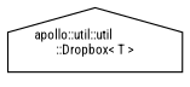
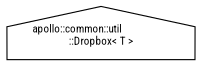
  digraph {
    rankdir=TB
    fontname="Roboto Condensed"
-   n1 [color=black fillcolor=white fontname="Roboto Condensed" fontsize=10 height=0.2 label="apollo::util::util\l::Dropbox\< T \>" shape=house style=filled width=0.4]
+   n1 [color=black fillcolor=white fontname="Roboto Condensed" fontsize=10 height=0.2 label="apollo::common::util\l::Dropbox\< T \>" shape=house style=filled width=0.4]
  }
